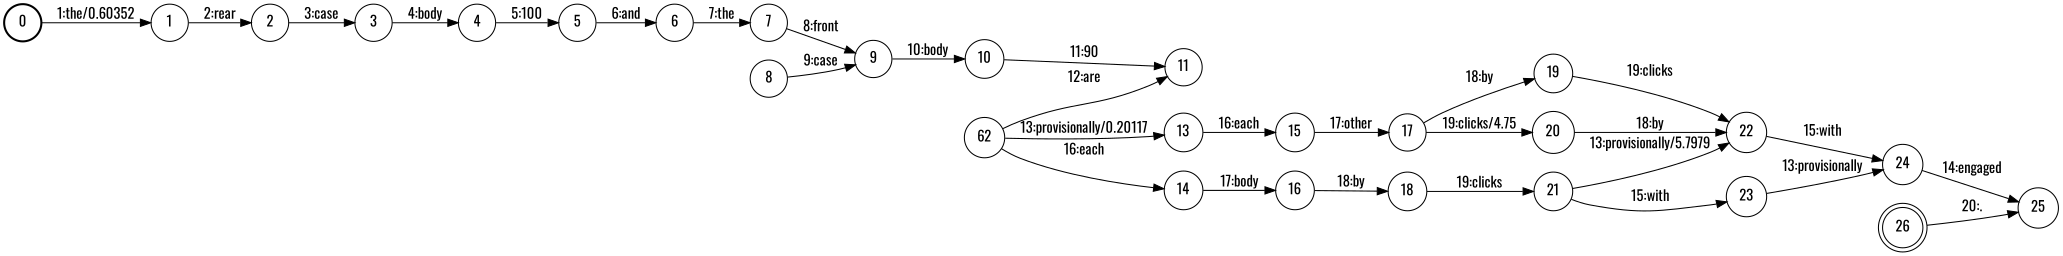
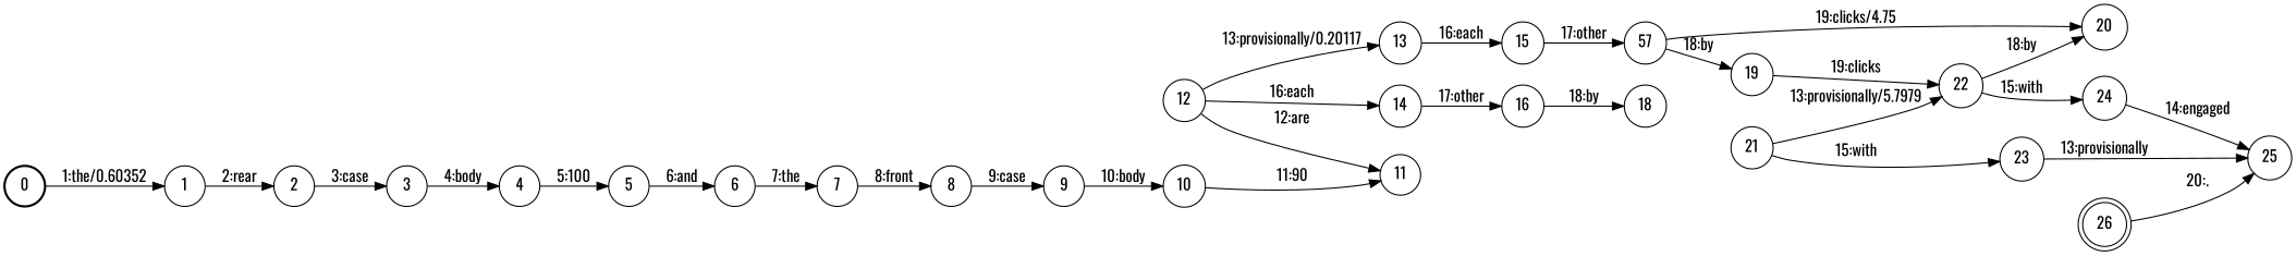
  digraph {
    fontname=Oswald
    nodesep=0.25
    rankdir=LR
    ranksep=0.4
    node [fontname=Oswald fontsize=14 shape=circle style=solid]
    edge [fontname=Oswald fontsize=14]
    n1 [label=0 style=bold]
    n2 [label=1]
    n3 [label=2]
    n4 [label=3]
    n5 [label=4]
    n6 [label=5]
    n7 [label=6]
    n8 [label=7]
    n9 [label=8]
    n10 [label=9]
    n11 [label=10]
    n12 [label=11]
-   n13 [label=62]
+   n13 [label=12]
    n14 [label=13]
    n15 [label=14]
    n16 [label=15]
    n17 [label=16]
-   n18 [label=17]
+   n18 [label=57]
    n19 [label=18]
    n20 [label=19]
    n21 [label=20]
    n22 [label=21]
    n23 [label=22]
    n24 [label=23]
    n25 [label=24]
    n26 [label=25]
    n27 [label=26 shape=doublecircle]
    n1 -> n2 [label="1:the/0.60352"]
    n2 -> n3 [label="2:rear"]
    n3 -> n4 [label="3:case"]
    n4 -> n5 [label="4:body"]
    n5 -> n6 [label="5:100"]
    n6 -> n7 [label="6:and"]
    n7 -> n8 [label="7:the"]
-   n8 -> n10 [label="8:front"]
+   n8 -> n9 [label="8:front"]
    n9 -> n10 [label="9:case"]
    n10 -> n11 [label="10:body"]
    n11 -> n12 [label="11:90"]
    n13 -> n12 [label="12:are"]
    n13 -> n14 [label="13:provisionally/0.20117"]
    n13 -> n15 [label="16:each"]
    n14 -> n16 [label="16:each"]
-   n15 -> n17 [label="17:body"]
+   n15 -> n17 [label="17:other"]
    n16 -> n18 [label="17:other"]
    n17 -> n19 [label="18:by"]
    n18 -> n20 [label="18:by"]
    n18 -> n21 [label="19:clicks/4.75"]
-   n19 -> n22 [label="19:clicks"]
    n20 -> n23 [label="19:clicks"]
-   n21 -> n23 [label="18:by"]
+   n23 -> n21 [label="18:by"]
    n22 -> n23 [label="13:provisionally/5.7979"]
    n22 -> n24 [label="15:with"]
    n23 -> n25 [label="15:with"]
-   n24 -> n25 [label="13:provisionally"]
+   n24 -> n26 [label="13:provisionally"]
    n25 -> n26 [label="14:engaged"]
    n27 -> n26 [label="20:."]
  }
